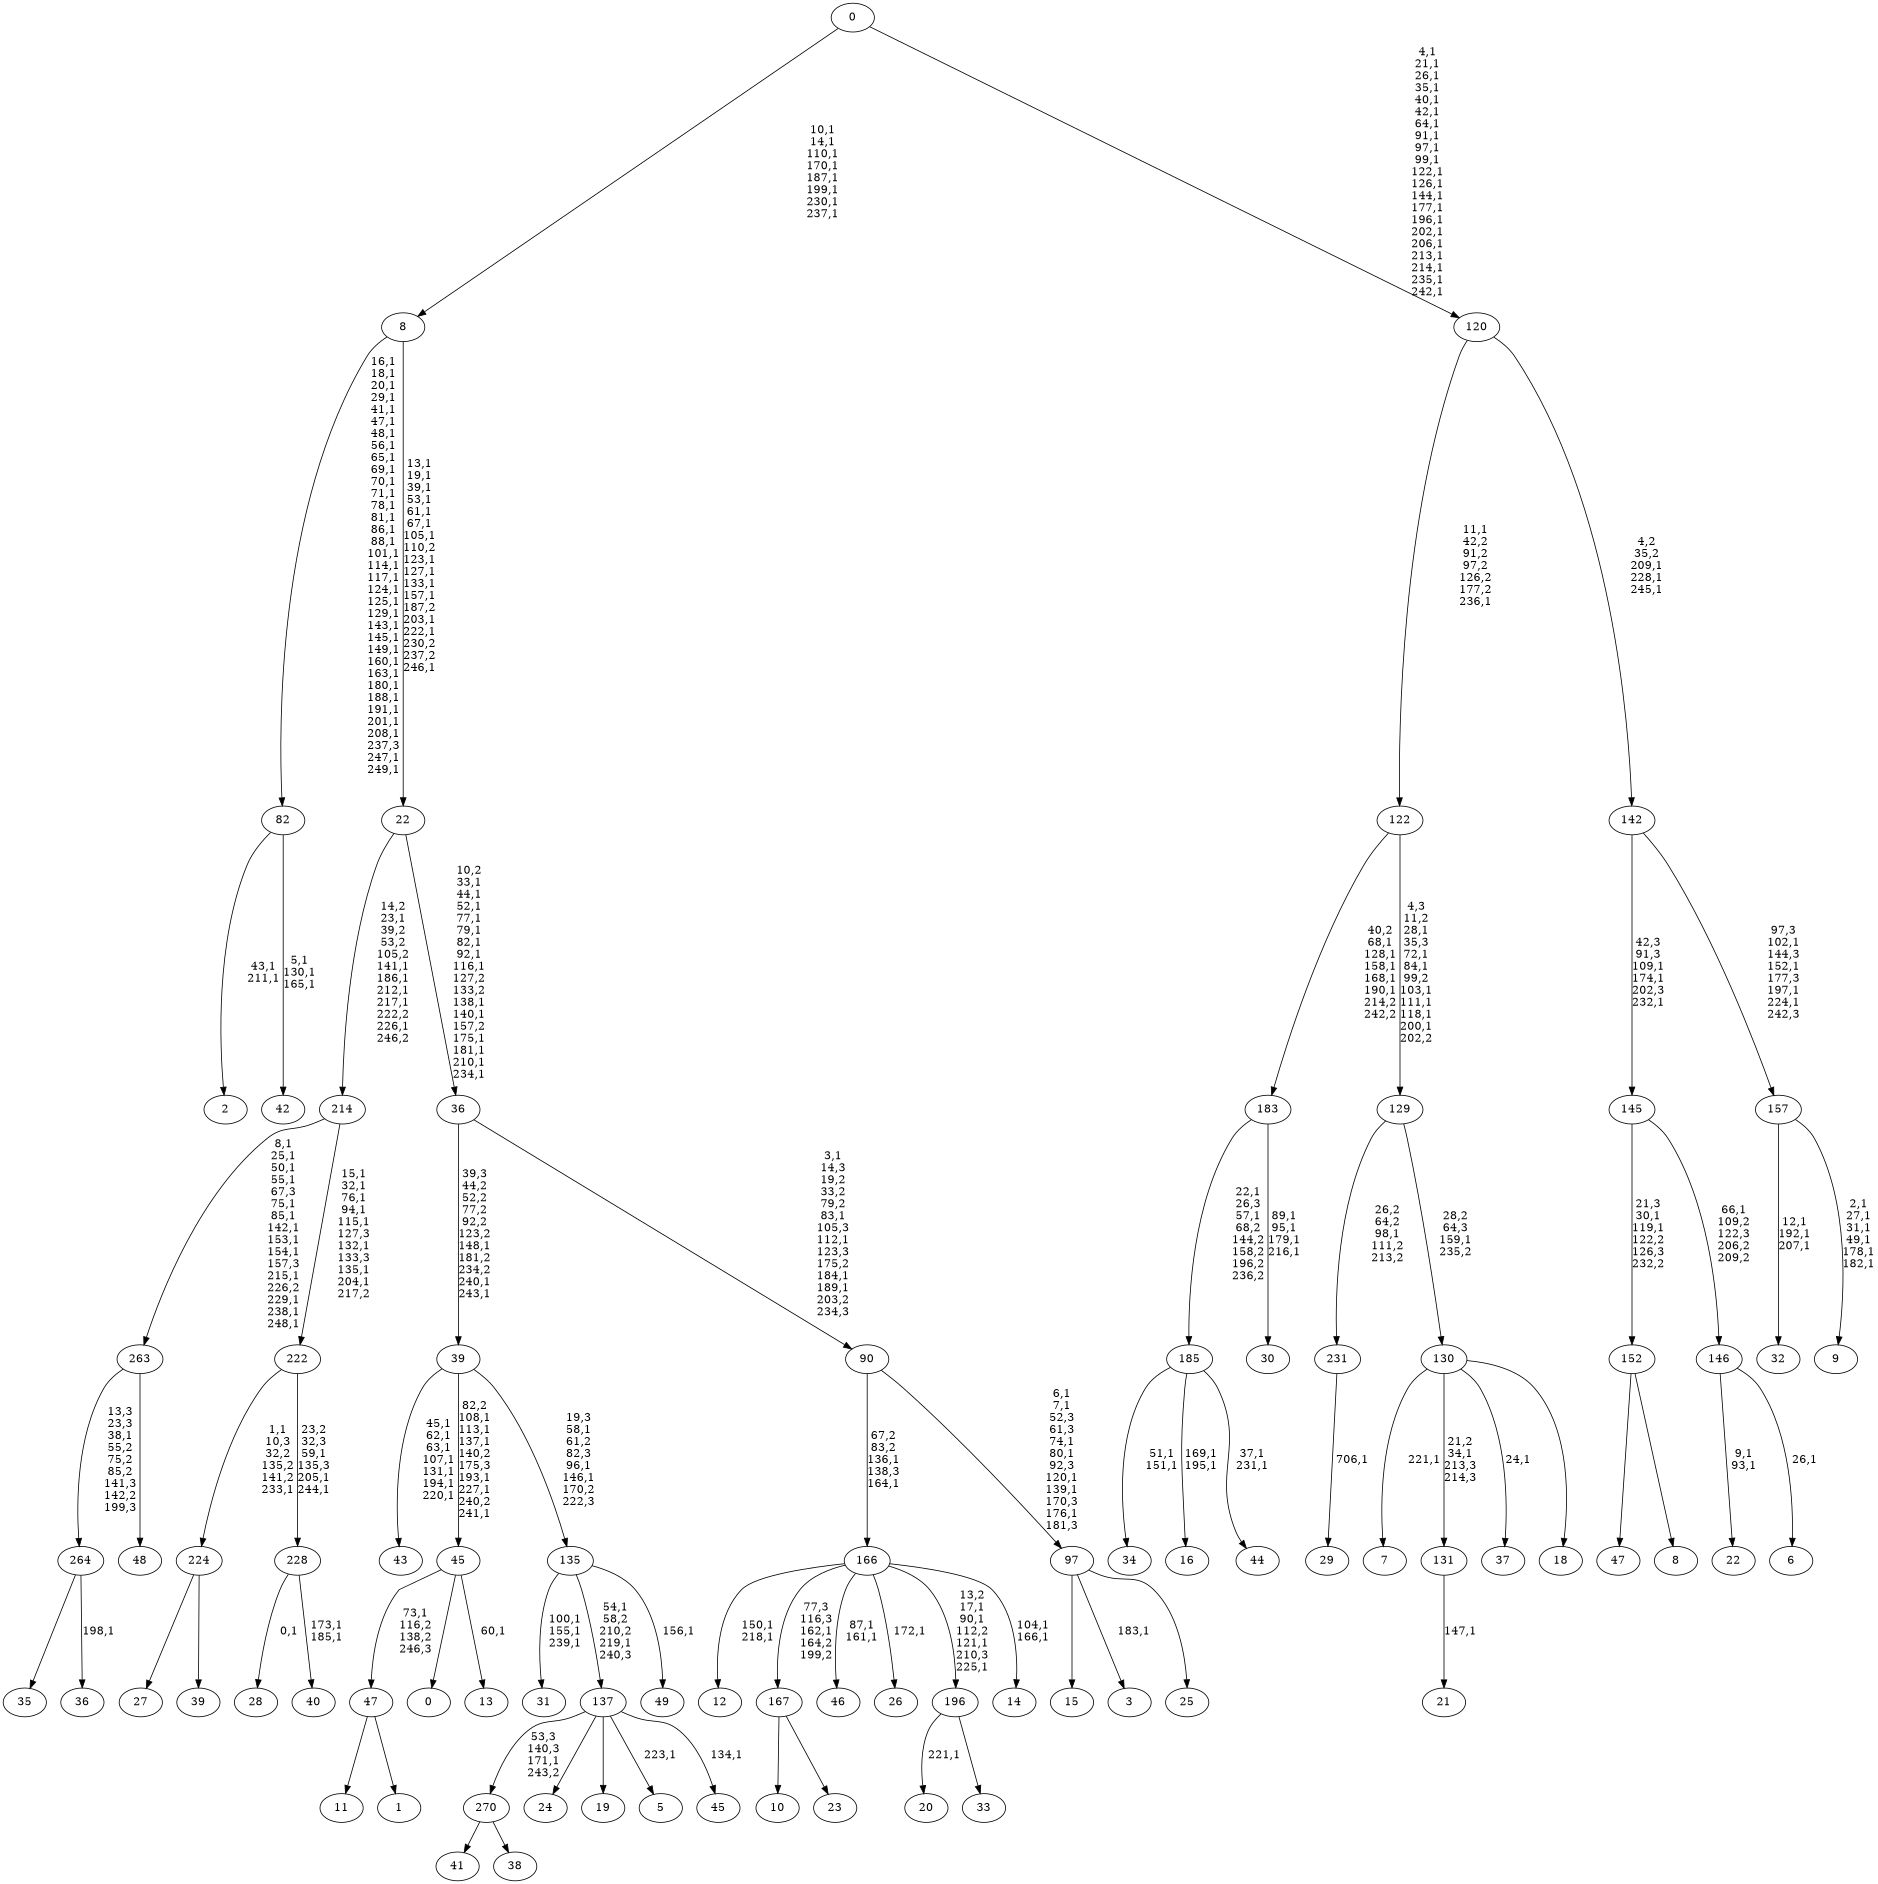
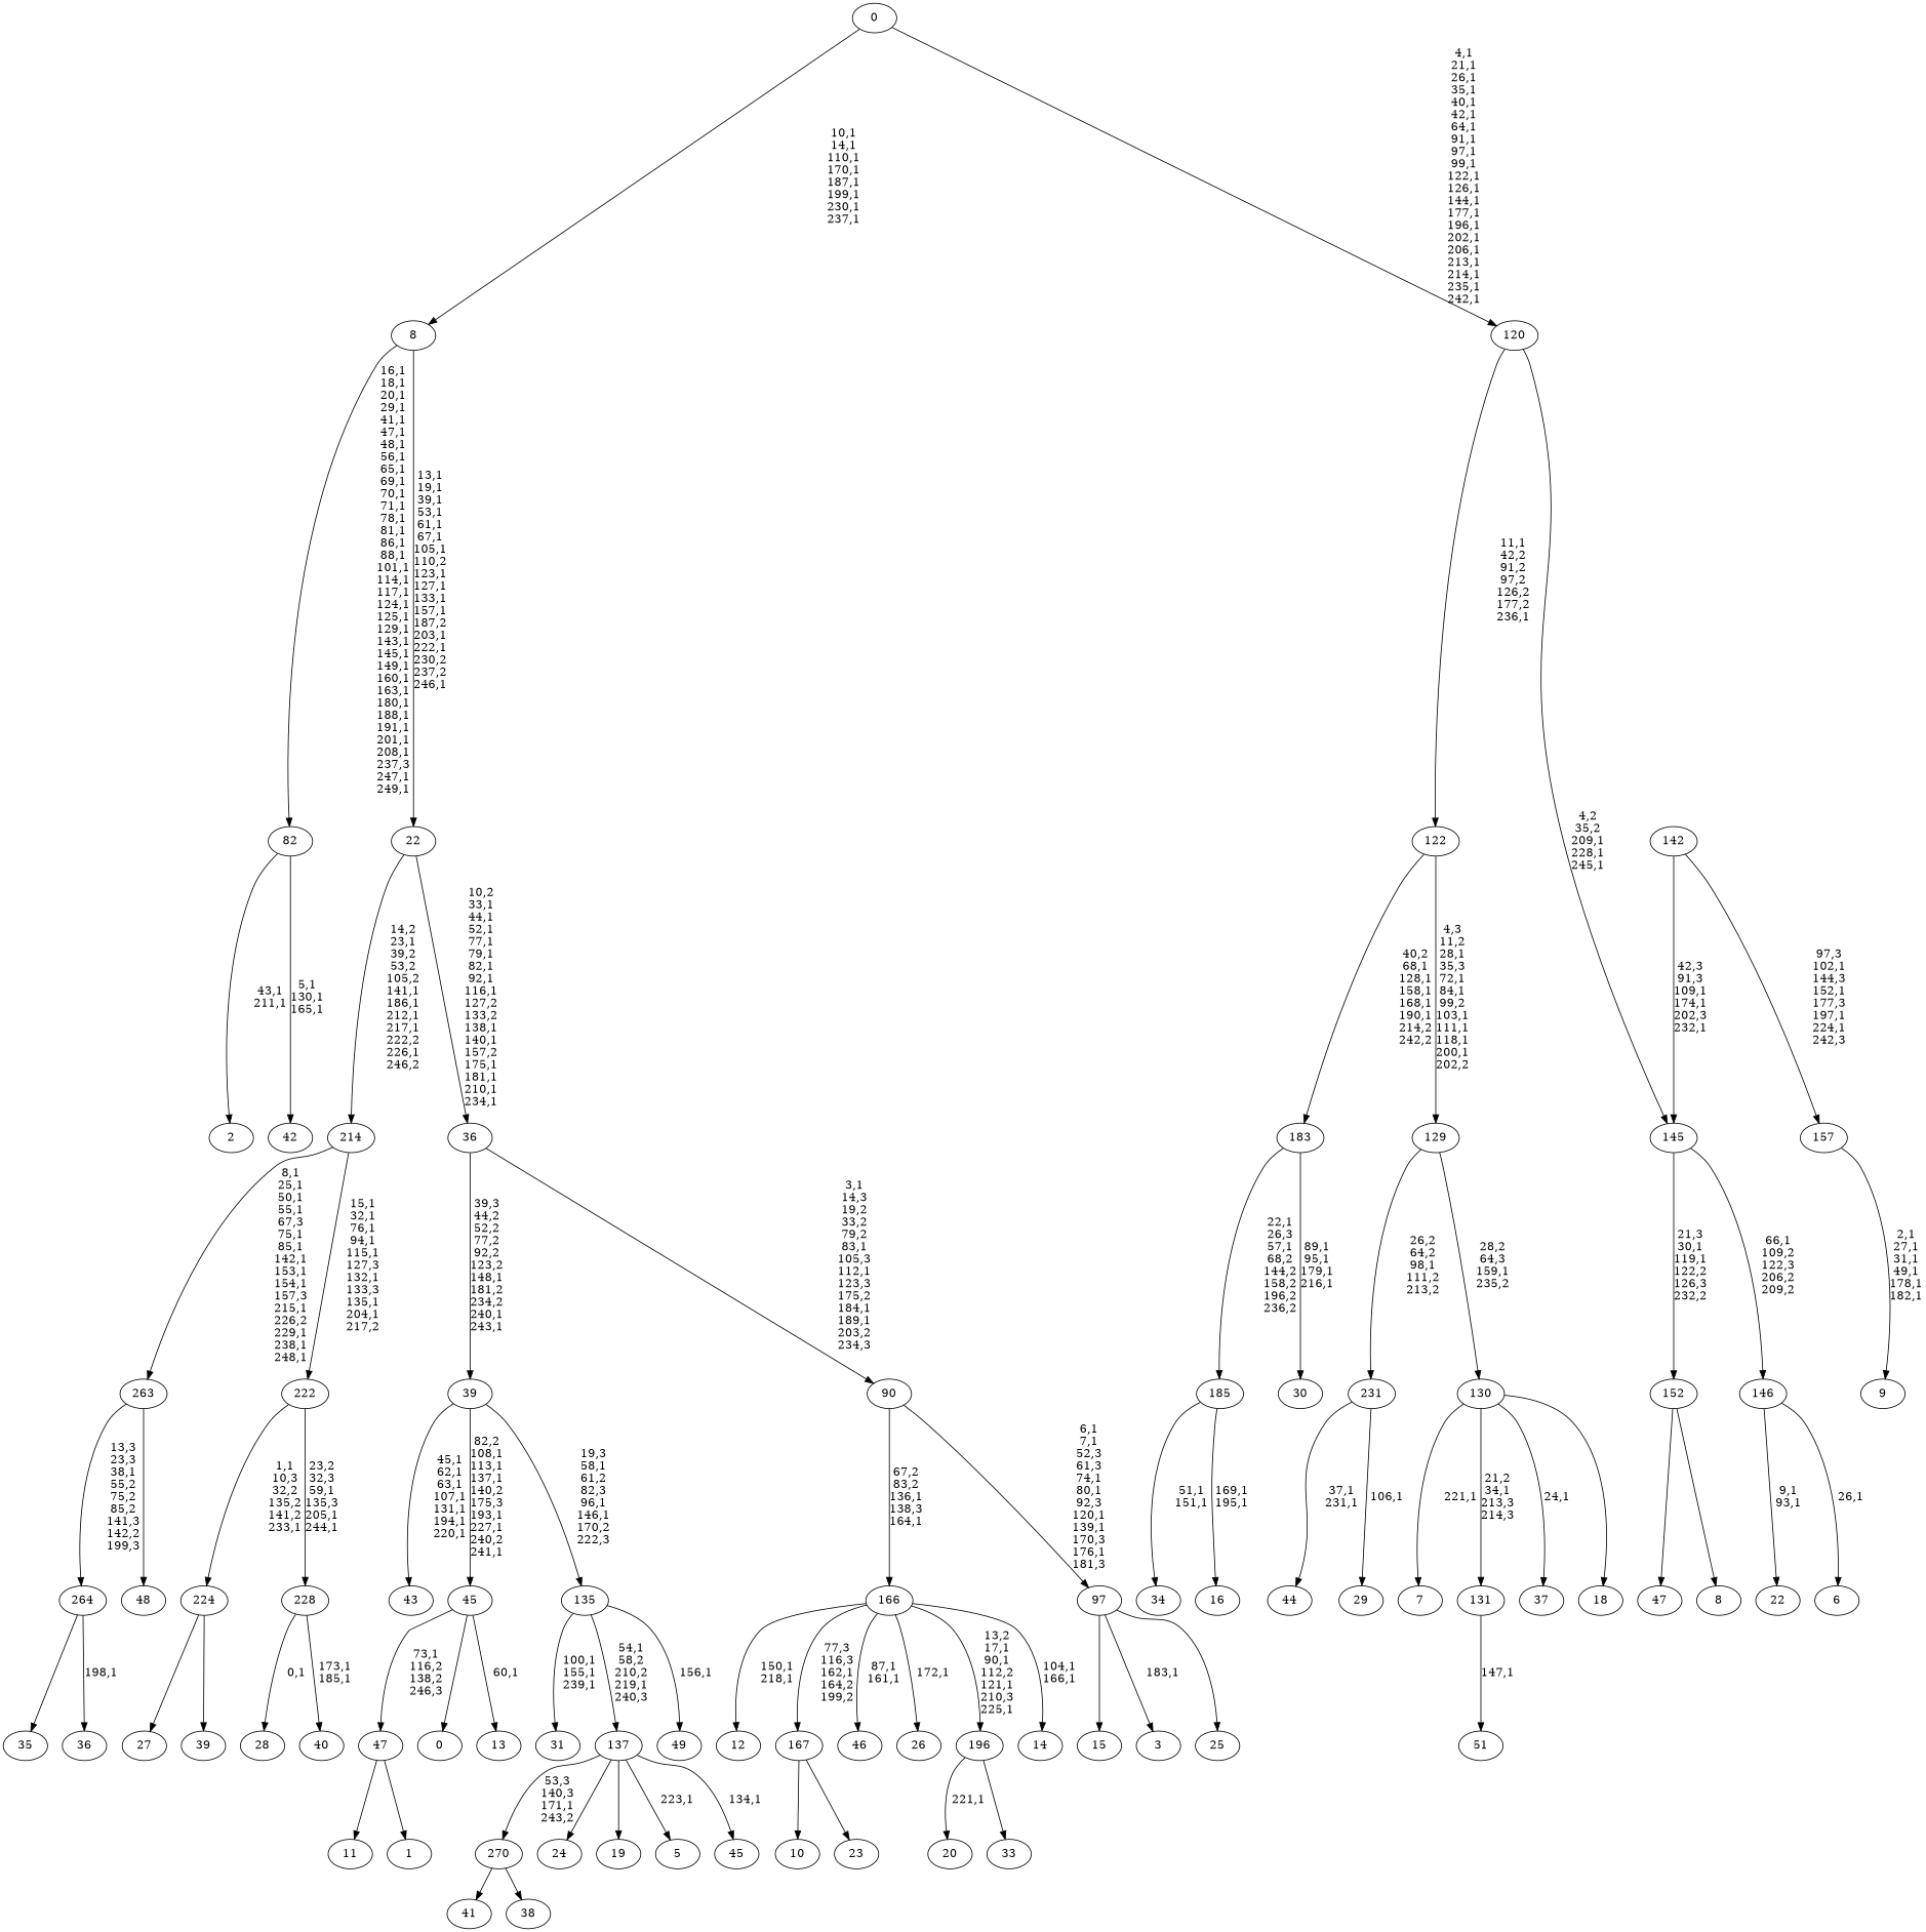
  digraph {
    n1 [label=49]
    n2 [label=48]
    n3 [label=47]
    n4 [label=46]
    n5 [label=45]
    n6 [label=44]
    n7 [label=43]
    n8 [label=42]
    n9 [label=41]
    n10 [label=40]
    n11 [label=39]
    n12 [label=38]
    270
    n14 [label=37]
    n15 [label=36]
    n16 [label=35]
    264
    263
    n19 [label=34]
    n20 [label=33]
-   n21 [label=32]
    n22 [label=31]
    n23 [label=30]
    n24 [label=29]
    231
    n26 [label=28]
    228
    n28 [label=27]
    224
    222
    214
    n32 [label=26]
    n33 [label=25]
    n34 [label=24]
    n35 [label=23]
    n36 [label=22]
-   n37 [label=21]
+   n37 [label=51]
    n38 [label=20]
    196
    n40 [label=19]
    n41 [label=18]
    n42 [label=16]
    185
    183
    n45 [label=15]
    n46 [label=14]
    n47 [label=13]
    n48 [label=12]
    n49 [label=11]
    n50 [label=10]
    167
    166
    n53 [label=9]
    157
    n55 [label=8]
    152
    n57 [label=7]
    n58 [label=6]
    146
    145
    142
    n62 [label=5]
    137
    135
    131
    130
    129
    122
    120
    n70 [label=3]
    97
    90
    n73 [label=2]
    82
    n75 [label=1]
    47
    n77 [label=0]
    45
    39
    36
    22
    8
    0
    270 -> n9
    270 -> n12
    264 -> n15 [label="198,1"]
    264 -> n16
    263 -> n2
    263 -> 264 [label="13,3\n23,3\n38,1\n55,2\n75,2\n85,2\n141,3\n142,2\n199,3"]
-   185 -> n6 [label="37,1\n231,1"]
-   231 -> n24 [label="706,1"]
+   231 -> n6 [label="37,1\n231,1"]
+   231 -> n24 [label="106,1"]
    228 -> n10 [label="173,1\n185,1"]
    228 -> n26 [label="0,1"]
    224 -> n11
    224 -> n28
    222 -> 228 [label="23,2\n32,3\n59,1\n135,3\n205,1\n244,1"]
    222 -> 224 [label="1,1\n10,3\n32,2\n135,2\n141,2\n233,1"]
    214 -> 263 [label="8,1\n25,1\n50,1\n55,1\n67,3\n75,1\n85,1\n142,1\n153,1\n154,1\n157,3\n215,1\n226,2\n229,1\n238,1\n248,1"]
    214 -> 222 [label="15,1\n32,1\n76,1\n94,1\n115,1\n127,3\n132,1\n133,3\n135,1\n204,1\n217,2"]
    196 -> n20
    196 -> n38 [label="221,1"]
    185 -> n19 [label="51,1\n151,1"]
    185 -> n42 [label="169,1\n195,1"]
    183 -> n23 [label="89,1\n95,1\n179,1\n216,1"]
    183 -> 185 [label="22,1\n26,3\n57,1\n68,2\n144,2\n158,2\n196,2\n236,2"]
    167 -> n35
    167 -> n50
    166 -> n4 [label="87,1\n161,1"]
    166 -> n32 [label="172,1"]
    166 -> 196 [label="13,2\n17,1\n90,1\n112,2\n121,1\n210,3\n225,1"]
    166 -> n46 [label="104,1\n166,1"]
    166 -> n48 [label="150,1\n218,1"]
    166 -> 167 [label="77,3\n116,3\n162,1\n164,2\n199,2"]
-   157 -> n21 [label="12,1\n192,1\n207,1"]
    157 -> n53 [label="2,1\n27,1\n31,1\n49,1\n178,1\n182,1"]
    152 -> n3
    152 -> n55
    146 -> n36 [label="9,1\n93,1"]
    146 -> n58 [label="26,1"]
    145 -> 152 [label="21,3\n30,1\n119,1\n122,2\n126,3\n232,2"]
    145 -> 146 [label="66,1\n109,2\n122,3\n206,2\n209,2"]
    142 -> 157 [label="97,3\n102,1\n144,3\n152,1\n177,3\n197,1\n224,1\n242,3"]
    142 -> 145 [label="42,3\n91,3\n109,1\n174,1\n202,3\n232,1"]
    137 -> n5 [label="134,1"]
    137 -> 270 [label="53,3\n140,3\n171,1\n243,2"]
    137 -> n34
    137 -> n40
    137 -> n62 [label="223,1"]
    135 -> n1 [label="156,1"]
    135 -> n22 [label="100,1\n155,1\n239,1"]
    135 -> 137 [label="54,1\n58,2\n210,2\n219,1\n240,3"]
    131 -> n37 [label="147,1"]
    130 -> n14 [label="24,1"]
    130 -> n41
    130 -> n57 [label="221,1"]
    130 -> 131 [label="21,2\n34,1\n213,3\n214,3"]
    129 -> 231 [label="26,2\n64,2\n98,1\n111,2\n213,2"]
    129 -> 130 [label="28,2\n64,3\n159,1\n235,2"]
    122 -> 183 [label="40,2\n68,1\n128,1\n158,1\n168,1\n190,1\n214,2\n242,2"]
    122 -> 129 [label="4,3\n11,2\n28,1\n35,3\n72,1\n84,1\n99,2\n103,1\n111,1\n118,1\n200,1\n202,2"]
-   120 -> 142 [label="4,2\n35,2\n209,1\n228,1\n245,1"]
+   120 -> 145 [label="4,2\n35,2\n209,1\n228,1\n245,1"]
    120 -> 122 [label="11,1\n42,2\n91,2\n97,2\n126,2\n177,2\n236,1"]
    97 -> n33
    97 -> n45
    97 -> n70 [label="183,1"]
    90 -> 166 [label="67,2\n83,2\n136,1\n138,3\n164,1"]
    90 -> 97 [label="6,1\n7,1\n52,3\n61,3\n74,1\n80,1\n92,3\n120,1\n139,1\n170,3\n176,1\n181,3"]
    82 -> n8 [label="5,1\n130,1\n165,1"]
    82 -> n73 [label="43,1\n211,1"]
    47 -> n49
    47 -> n75
    45 -> n47 [label="60,1"]
    45 -> 47 [label="73,1\n116,2\n138,2\n246,3"]
    45 -> n77
    39 -> n7 [label="45,1\n62,1\n63,1\n107,1\n131,1\n194,1\n220,1"]
    39 -> 135 [label="19,3\n58,1\n61,2\n82,3\n96,1\n146,1\n170,2\n222,3"]
    39 -> 45 [label="82,2\n108,1\n113,1\n137,1\n140,2\n175,3\n193,1\n227,1\n240,2\n241,1"]
    36 -> 90 [label="3,1\n14,3\n19,2\n33,2\n79,2\n83,1\n105,3\n112,1\n123,3\n175,2\n184,1\n189,1\n203,2\n234,3"]
    36 -> 39 [label="39,3\n44,2\n52,2\n77,2\n92,2\n123,2\n148,1\n181,2\n234,2\n240,1\n243,1"]
    22 -> 214 [label="14,2\n23,1\n39,2\n53,2\n105,2\n141,1\n186,1\n212,1\n217,1\n222,2\n226,1\n246,2"]
    22 -> 36 [label="10,2\n33,1\n44,1\n52,1\n77,1\n79,1\n82,1\n92,1\n116,1\n127,2\n133,2\n138,1\n140,1\n157,2\n175,1\n181,1\n210,1\n234,1"]
    8 -> 82 [label="16,1\n18,1\n20,1\n29,1\n41,1\n47,1\n48,1\n56,1\n65,1\n69,1\n70,1\n71,1\n78,1\n81,1\n86,1\n88,1\n101,1\n114,1\n117,1\n124,1\n125,1\n129,1\n143,1\n145,1\n149,1\n160,1\n163,1\n180,1\n188,1\n191,1\n201,1\n208,1\n237,3\n247,1\n249,1"]
    8 -> 22 [label="13,1\n19,1\n39,1\n53,1\n61,1\n67,1\n105,1\n110,2\n123,1\n127,1\n133,1\n157,1\n187,2\n203,1\n222,1\n230,2\n237,2\n246,1"]
    0 -> 120 [label="4,1\n21,1\n26,1\n35,1\n40,1\n42,1\n64,1\n91,1\n97,1\n99,1\n122,1\n126,1\n144,1\n177,1\n196,1\n202,1\n206,1\n213,1\n214,1\n235,1\n242,1"]
    0 -> 8 [label="10,1\n14,1\n110,1\n170,1\n187,1\n199,1\n230,1\n237,1"]
  }
